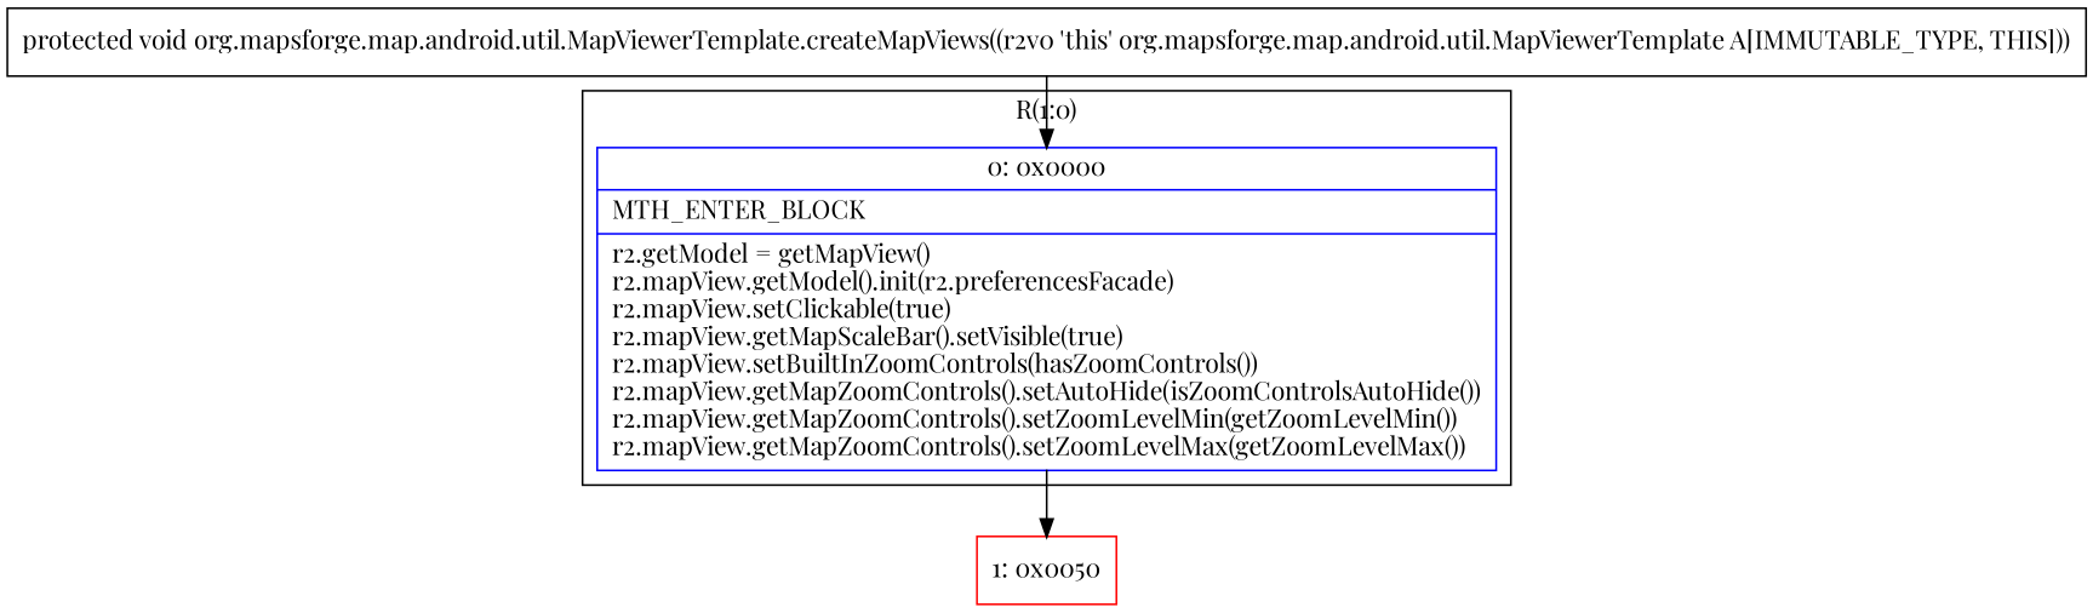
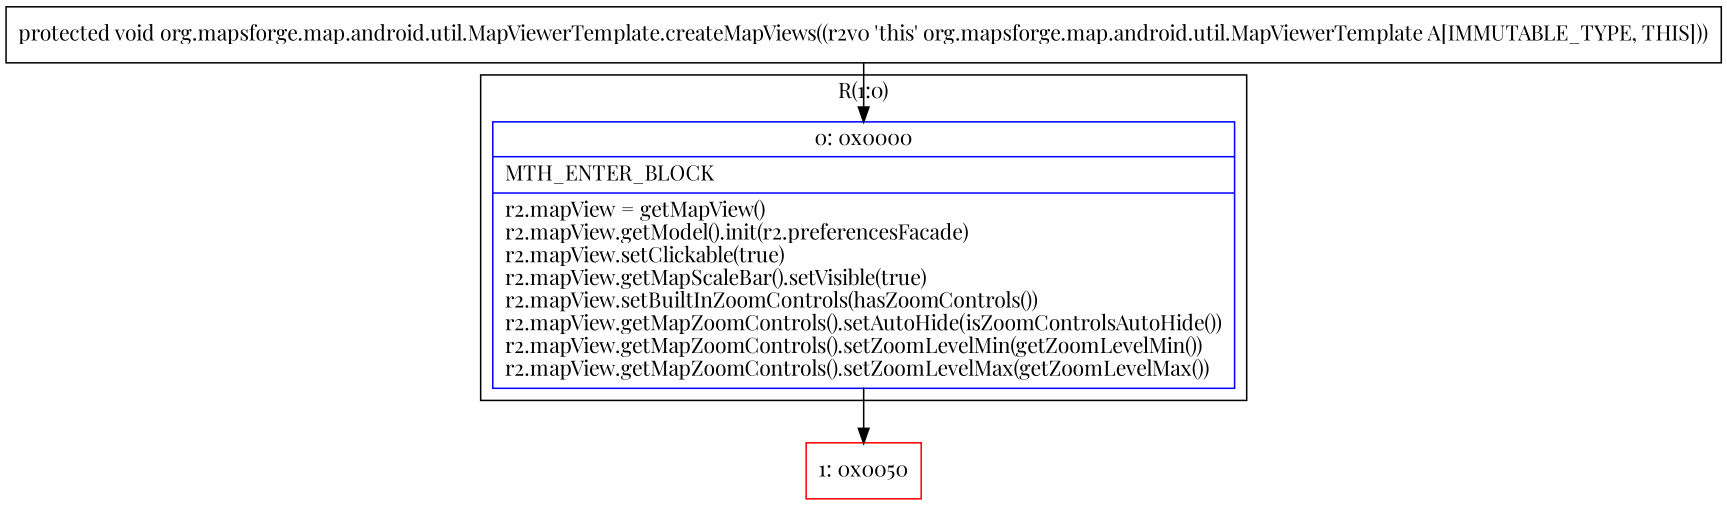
  digraph {
    fontname="Playfair Display"
    node [shape=record fontname="Playfair Display"]
    edge [fontname="Playfair Display"]
-   n1 [color=blue label="{0\:\ 0x0000|MTH_ENTER_BLOCK\l|r2.getModel = getMapView()\lr2.mapView.getModel().init(r2.preferencesFacade)\lr2.mapView.setClickable(true)\lr2.mapView.getMapScaleBar().setVisible(true)\lr2.mapView.setBuiltInZoomControls(hasZoomControls())\lr2.mapView.getMapZoomControls().setAutoHide(isZoomControlsAutoHide())\lr2.mapView.getMapZoomControls().setZoomLevelMin(getZoomLevelMin())\lr2.mapView.getMapZoomControls().setZoomLevelMax(getZoomLevelMax())\l}"]
+   n1 [color=blue label="{0\:\ 0x0000|MTH_ENTER_BLOCK\l|r2.mapView = getMapView()\lr2.mapView.getModel().init(r2.preferencesFacade)\lr2.mapView.setClickable(true)\lr2.mapView.getMapScaleBar().setVisible(true)\lr2.mapView.setBuiltInZoomControls(hasZoomControls())\lr2.mapView.getMapZoomControls().setAutoHide(isZoomControlsAutoHide())\lr2.mapView.getMapZoomControls().setZoomLevelMin(getZoomLevelMin())\lr2.mapView.getMapZoomControls().setZoomLevelMax(getZoomLevelMax())\l}"]
    n2 [color=red label="{1\:\ 0x0050}"]
    n3 [label="{protected void org.mapsforge.map.android.util.MapViewerTemplate.createMapViews((r2v0 'this' org.mapsforge.map.android.util.MapViewerTemplate A[IMMUTABLE_TYPE, THIS])) }"]
    subgraph cluster_1 {
      label="R(1:0)"
      n1
    }
    n1 -> n2
    n3 -> n1
  }
